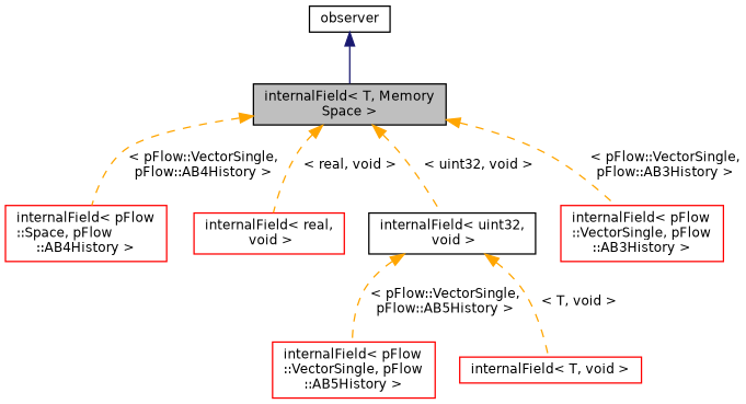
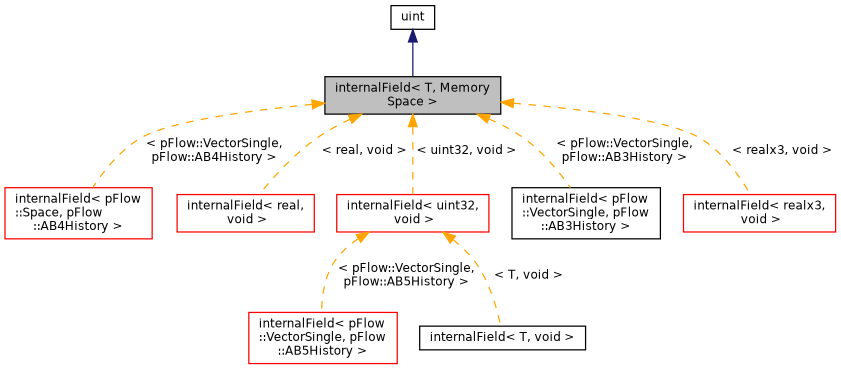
  digraph {
    rankdir=TB
    node [color=red fillcolor=white fontname=Helvetica fontsize=10 shape=record style=filled]
    edge [color=orange dir=back fontname=Helvetica fontsize=10 labelfontname=Helvetica labelfontsize=10 style=dashed]
    n1 [color=black fillcolor=grey75 fontcolor=black height=0.2 label="internalField\< T, Memory\lSpace \>" width=0.4]
    n2 [height=0.2 label="internalField\< pFlow\l::Space, pFlow\l::AB4History \>" width=0.4]
    n3 [height=0.2 label="internalField\< real,\l void \>" width=0.4]
-   n4 [color=black height=0.2 label="internalField\< uint32,\l void \>" width=0.4]
-   n5 [height=0.2 label="internalField\< pFlow\l::VectorSingle, pFlow\l::AB3History \>" width=0.4]
+   n4 [height=0.2 label="internalField\< uint32,\l void \>" width=0.4]
+   n5 [color=black height=0.2 label="internalField\< pFlow\l::VectorSingle, pFlow\l::AB3History \>" width=0.4]
+   n6 [height=0.2 label="internalField\< realx3,\l void \>" width=0.4]
    n7 [height=0.2 label="internalField\< pFlow\l::VectorSingle, pFlow\l::AB5History \>" width=0.4]
-   n8 [height=0.2 label="internalField\< T, void \>" width=0.4]
-   n9 [color=black height=0.2 label=observer width=0.4]
+   n8 [color=black height=0.2 label="internalField\< T, void \>" width=0.4]
+   n9 [color=black height=0.2 label=uint width=0.4]
    n1 -> n2 [label=" \< pFlow::VectorSingle,\l pFlow::AB4History \>"]
    n1 -> n3 [label=" \< real, void \>"]
    n1 -> n4 [label=" \< uint32, void \>"]
    n1 -> n5 [label=" \< pFlow::VectorSingle,\l pFlow::AB3History \>"]
+   n1 -> n6 [label=" \< realx3, void \>"]
    n4 -> n7 [label=" \< pFlow::VectorSingle,\l pFlow::AB5History \>"]
    n4 -> n8 [label=" \< T, void \>"]
    n9 -> n1 [color=midnightblue style=solid]
  }
